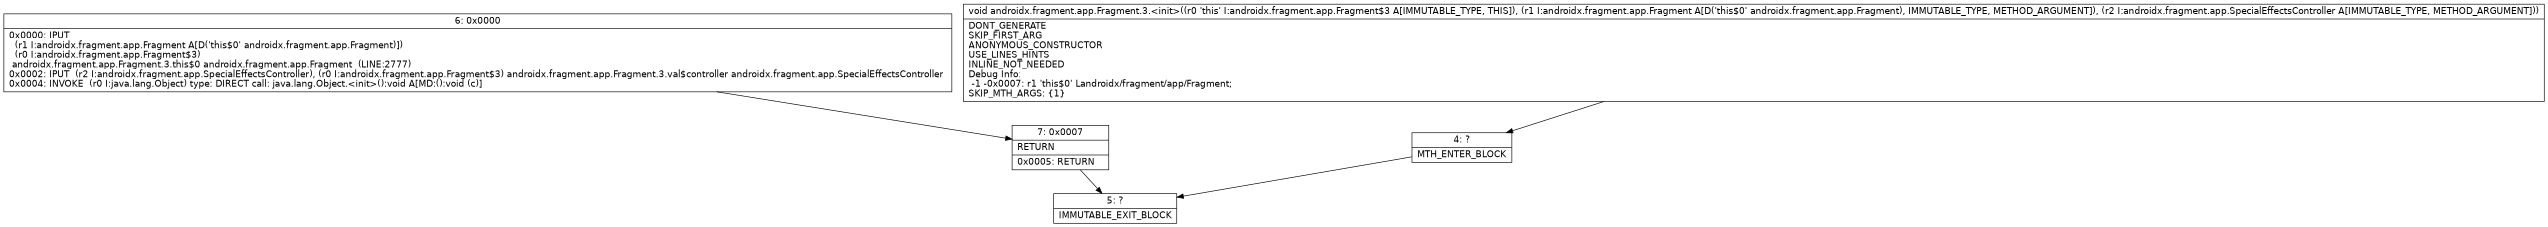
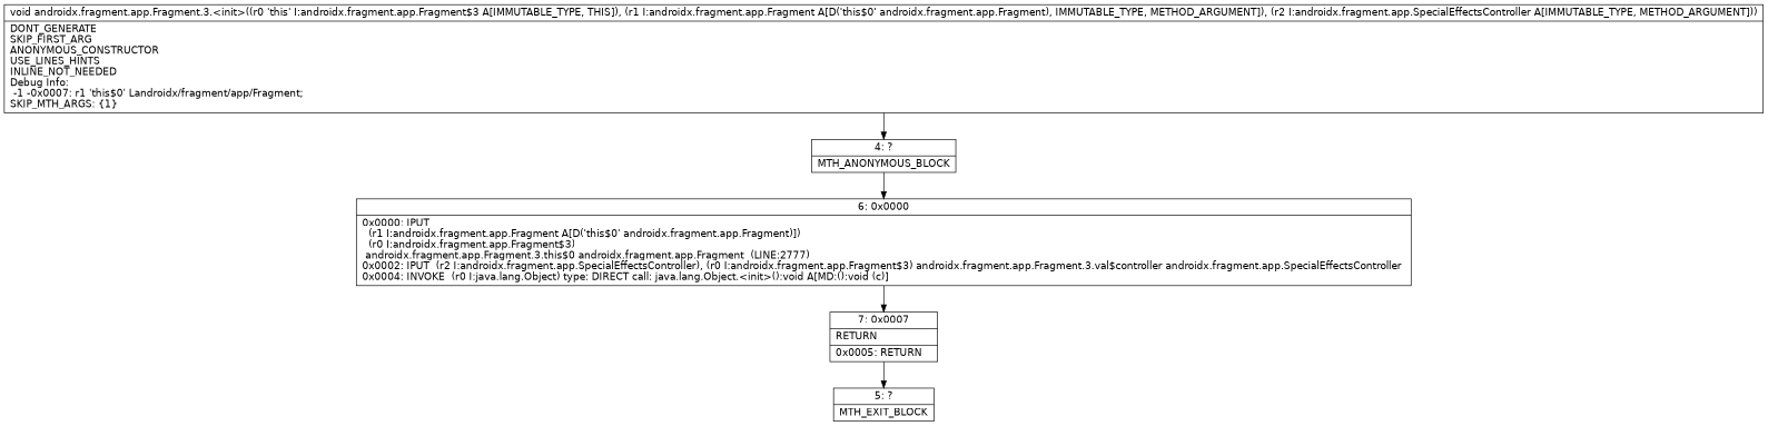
  digraph {
    fontname="DejaVu Sans"
    node [fontname="DejaVu Sans" shape=record]
    edge [fontname="DejaVu Sans"]
-   n1 [label="{4\:\ ?|MTH_ENTER_BLOCK\l}"]
+   n1 [label="{4\:\ ?|MTH_ANONYMOUS_BLOCK\l}"]
    n2 [label="{6\:\ 0x0000|0x0000: IPUT  \l  (r1 I:androidx.fragment.app.Fragment A[D('this$0' androidx.fragment.app.Fragment)])\l  (r0 I:androidx.fragment.app.Fragment$3)\l androidx.fragment.app.Fragment.3.this$0 androidx.fragment.app.Fragment  (LINE:2777)\l0x0002: IPUT  (r2 I:androidx.fragment.app.SpecialEffectsController), (r0 I:androidx.fragment.app.Fragment$3) androidx.fragment.app.Fragment.3.val$controller androidx.fragment.app.SpecialEffectsController \l0x0004: INVOKE  (r0 I:java.lang.Object) type: DIRECT call: java.lang.Object.\<init\>():void A[MD:():void (c)]\l}"]
    n3 [label="{7\:\ 0x0007|RETURN\l|0x0005: RETURN   \l}"]
-   n4 [label="{5\:\ ?|IMMUTABLE_EXIT_BLOCK\l}"]
+   n4 [label="{5\:\ ?|MTH_EXIT_BLOCK\l}"]
    n5 [label="{void androidx.fragment.app.Fragment.3.\<init\>((r0 'this' I:androidx.fragment.app.Fragment$3 A[IMMUTABLE_TYPE, THIS]), (r1 I:androidx.fragment.app.Fragment A[D('this$0' androidx.fragment.app.Fragment), IMMUTABLE_TYPE, METHOD_ARGUMENT]), (r2 I:androidx.fragment.app.SpecialEffectsController A[IMMUTABLE_TYPE, METHOD_ARGUMENT]))  | DONT_GENERATE\lSKIP_FIRST_ARG\lANONYMOUS_CONSTRUCTOR\lUSE_LINES_HINTS\lINLINE_NOT_NEEDED\lDebug Info:\l  \-1 \-0x0007: r1 'this$0' Landroidx\/fragment\/app\/Fragment;\lSKIP_MTH_ARGS: \{1\}\l}"]
-   n1 -> n4
+   n1 -> n2
    n2 -> n3
    n3 -> n4
    n5 -> n1
  }
